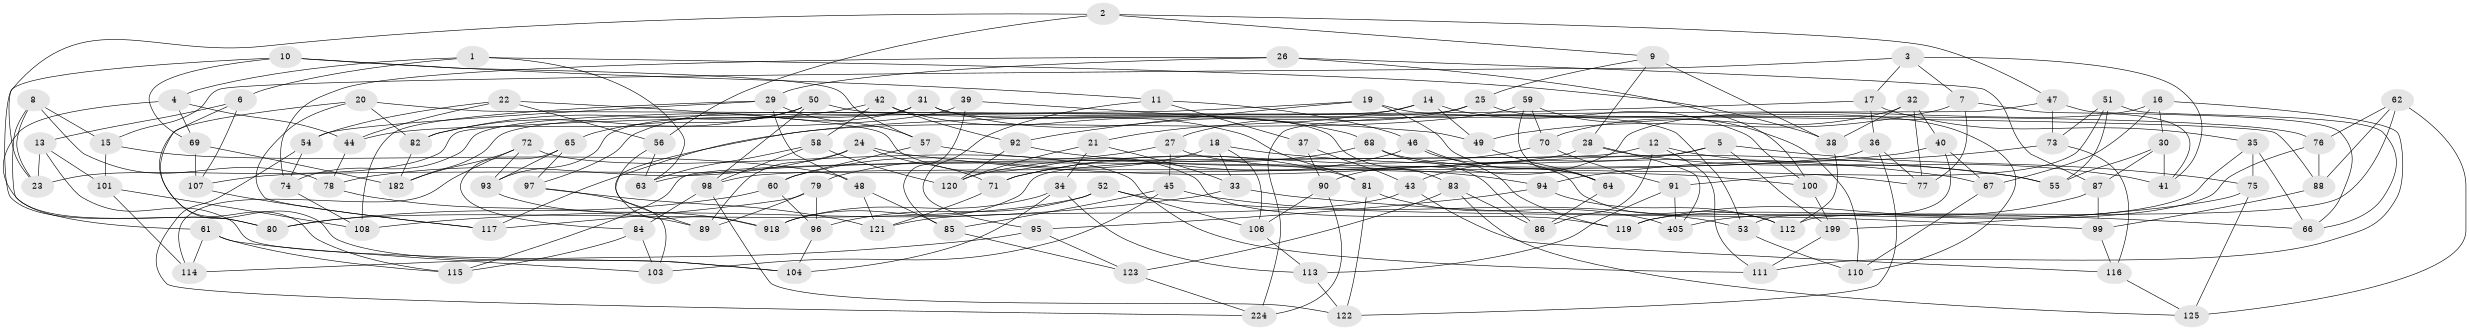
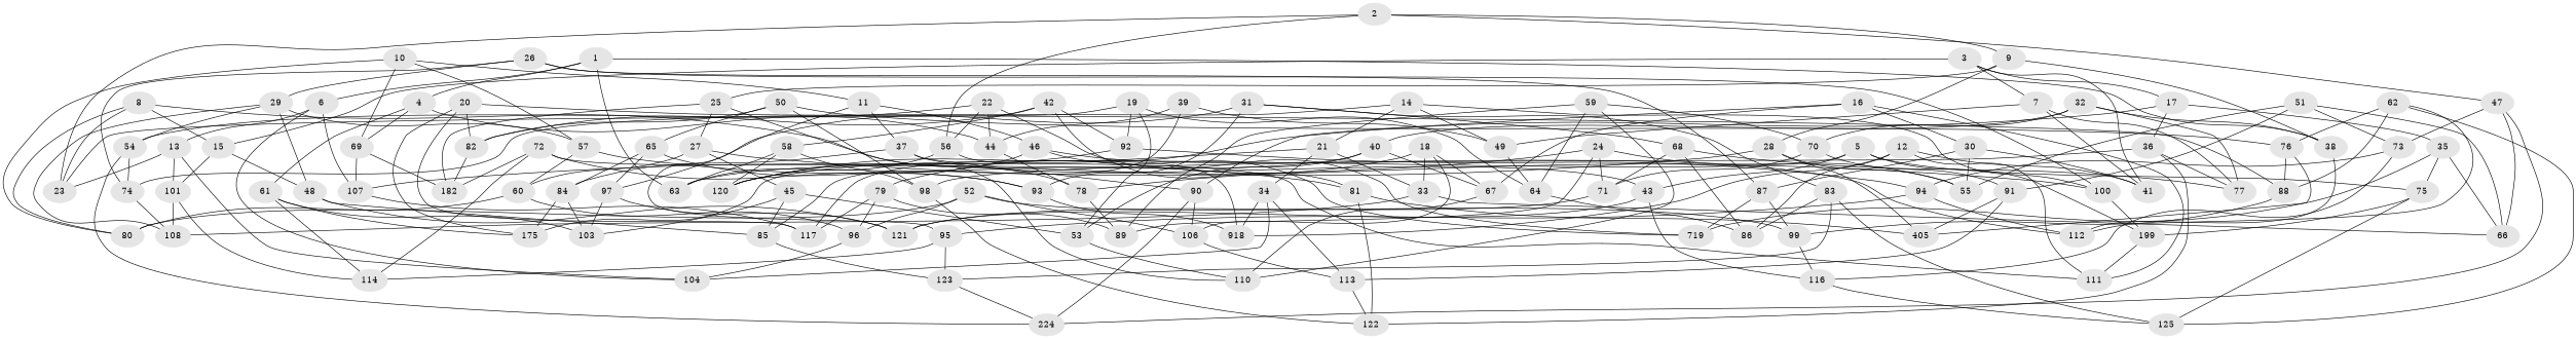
  graph {
    node [color=gray90 style=filled]
    1
    4
    6
    38
    63
    44
    61
    69
    13
    104
    107
    112
    2
    9
    23
    47
    56
    25
    28
    66
    73
    n22 [label=224]
    n23 [label=918]
    3
    7
    15
    17
    41
    49
    77
    101
    48
    35
    36
    117
    78
-   115
+   115 [label=175]
    103
    114
    n40 [label=182]
    5
    43
    75
    n44 [label=199]
    116
    121
    125
    111
    64
    8
    80
    89
    27
    110
    55
    n56 [label=405]
    10
    11
    57
    37
    46
    95
    60
    81
    90
    84
    120
-   119
+   119 [label=719]
    123
    12
    86
    108
    14
    21
    74
    100
    33
    34
    85
    16
    30
    67
    87
    106
    98
    122
    18
    79
    96
    113
    19
    53
    92
    94
    20
    82
    88
    99
    22
    54
    24
    71
    45
    26
    29
    39
    31
    68
    83
    93
    97
    32
    40
    70
    91
    42
    58
    50
    65
    76
    51
    52
    59
    62
    72
    1 -- 4
    1 -- 6
    1 -- 38
    1 -- 63
    4 -- 44
    4 -- 61
    4 -- 69
    6 -- 13
    6 -- 104
    6 -- 107
    38 -- 112
    44 -- 78
    61 -- 115
    61 -- 103
    61 -- 114
    69 -- 107
    69 -- n40
    13 -- 104
    13 -- 23
    13 -- 101
    107 -- 117
    2 -- 9
    2 -- 23
    2 -- 47
    2 -- 56
    9 -- 38
    9 -- 25
    9 -- 28
    47 -- 66
    47 -- 73
    47 -- n22
    56 -- 63
    56 -- n23
    25 -- n40
    25 -- 27
    25 -- 110
    28 -- 107
    28 -- 55
    28 -- n56
    73 -- 116
    73 -- 94
    3 -- 7
    3 -- 15
    3 -- 17
    3 -- 41
    7 -- 41
    7 -- 49
    7 -- 77
    15 -- 101
    15 -- 48
    17 -- 35
    17 -- 36
    17 -- 117
    49 -- 64
    101 -- 114
    101 -- 108
    48 -- 121
    48 -- 85
    35 -- 66
    35 -- 75
    35 -- 119
    36 -- 77
    36 -- 98
    36 -- 122
    78 -- 89
    5 -- 115
    5 -- 43
    5 -- 75
    5 -- n44
    43 -- 116
    43 -- 121
    75 -- n44
    75 -- 125
    n44 -- 111
    116 -- 125
    64 -- 86
    8 -- 23
    8 -- 15
    8 -- 78
    8 -- 80
    27 -- 60
    27 -- 100
    27 -- 45
    10 -- 69
    10 -- 80
    10 -- 11
    10 -- 57
    11 -- 37
    11 -- 46
    11 -- 95
    57 -- 60
    57 -- 81
    37 -- 43
    37 -- 90
-   98 -- 84
+   37 -- 84
    46 -- 112
    46 -- 120
    46 -- 119
    95 -- 114
    95 -- 123
    60 -- 80
    60 -- 96
    81 -- n56
    81 -- 122
    90 -- n22
    90 -- 106
    84 -- 115
    84 -- 103
    123 -- n22
    12 -- n23
    12 -- 41
    12 -- 111
    12 -- 86
    14 -- 49
    14 -- 21
    14 -- 74
    14 -- 100
    21 -- 120
    21 -- 33
    21 -- 34
    74 -- 108
    100 -- n44
    33 -- 66
    33 -- 108
    34 -- 104
    34 -- n23
    34 -- 113
    85 -- 123
    16 -- 111
    16 -- 90
    16 -- 30
    16 -- 67
    30 -- 41
    30 -- 55
    30 -- 87
    67 -- 110
    87 -- 119
    87 -- 99
    106 -- 113
    98 -- 122
    18 -- 33
    18 -- 67
    18 -- 106
    18 -- 79
    79 -- 117
    79 -- 89
    79 -- 96
    96 -- 104
    113 -- 122
    19 -- 23
    19 -- 64
    19 -- 53
    19 -- 92
    53 -- 110
    92 -- 120
    92 -- 94
    94 -- 112
    94 -- 95
    20 -- 117
    20 -- 115
    20 -- 82
    20 -- 88
    82 -- n40
    88 -- 99
    99 -- 116
    22 -- 44
    22 -- 56
    22 -- 119
    22 -- 54
    54 -- n22
    54 -- 74
    24 -- 78
    24 -- 89
    24 -- 55
    24 -- 71
    71 -- 121
    45 -- 103
    45 -- 85
    45 -- 53
    26 -- 74
    26 -- 100
    26 -- 87
    26 -- 29
    29 -- 48
    29 -- 57
    29 -- 108
    29 -- 54
    39 -- 44
    39 -- 49
    39 -- 85
    31 -- 68
    31 -- 83
    31 -- 93
    31 -- 97
    68 -- 77
    68 -- 86
    68 -- 71
    83 -- 125
    83 -- 123
    83 -- 86
    93 -- n23
    97 -- 103
    97 -- 121
    32 -- 38
    32 -- 77
    32 -- 40
    32 -- 70
    40 -- 63
    40 -- 67
    40 -- 53
    70 -- 71
    70 -- 91
    91 -- n56
    91 -- 113
    42 -- 81
    42 -- 92
    42 -- 82
    42 -- 58
    58 -- 63
    58 -- 120
    58 -- 98
    50 -- 98
    50 -- 82
    50 -- 65
    50 -- 76
    65 -- 84
    65 -- 93
    65 -- 97
    76 -- n56
    76 -- 88
    51 -- 66
    51 -- 73
    51 -- 55
    51 -- 91
    52 -- 80
    52 -- 106
    52 -- 96
    52 -- 99
    59 -- 64
    59 -- 89
    59 -- 110
    59 -- 70
    62 -- 112
    62 -- 125
    62 -- 88
    62 -- 76
    72 -- 114
    72 -- n40
    72 -- 111
    72 -- 93
  }
